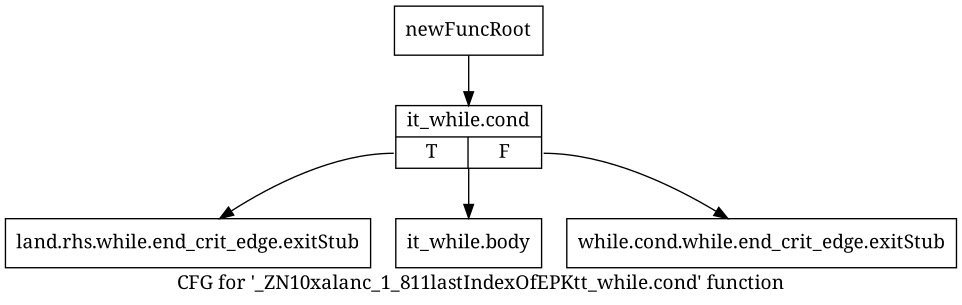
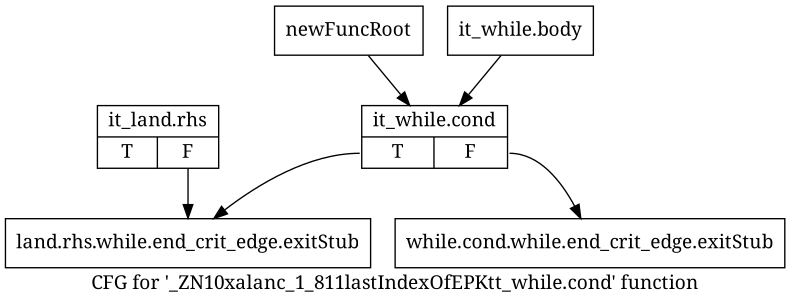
  digraph {
    fontname="Noto Serif"
    label="CFG for '_ZN10xalanc_1_811lastIndexOfEPKtt_while.cond' function"
    node [fontname="Noto Serif" shape=record]
    edge [fontname="Noto Serif"]
    n1 [label="{newFuncRoot}"]
    n2 [label="{it_while.cond|{<s0>T|<s1>F}}"]
    n3 [label="{while.cond.while.end_crit_edge.exitStub}"]
    n4 [label="{land.rhs.while.end_crit_edge.exitStub}"]
+   n5 [label="{it_land.rhs|{<s0>T|<s1>F}}"]
    n6 [label="{it_while.body}"]
    n1 -> n2
    n2 -> n3 [tailport=s1]
    n2 -> n4 [tailport=s0]
-   n2 -> n6
+   n5 -> n4 [tailport=s1]
+   n6 -> n2
  }
